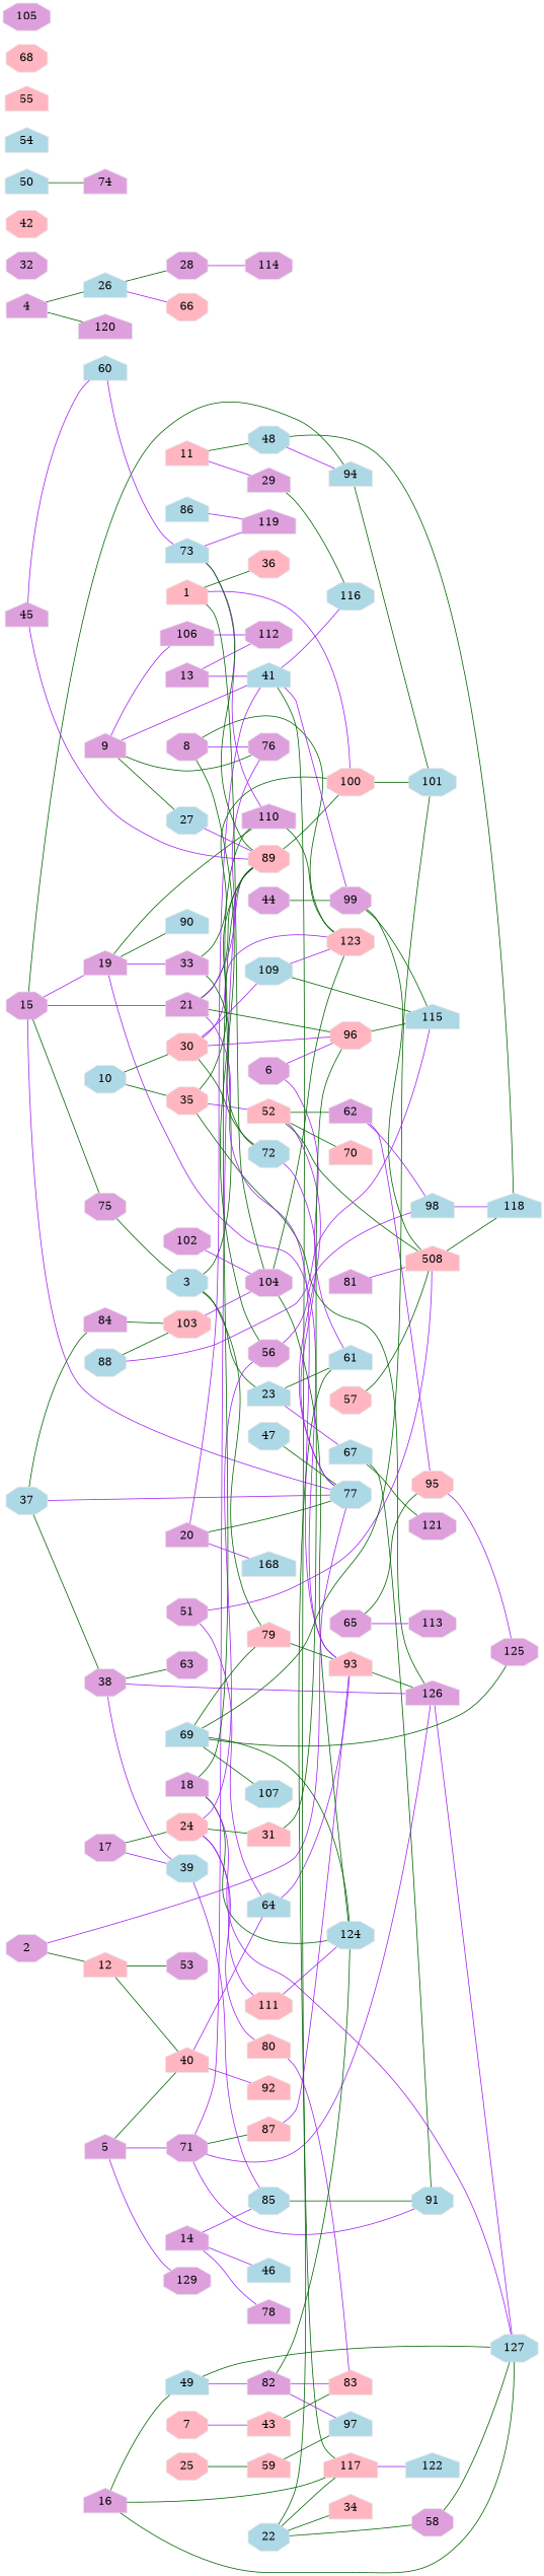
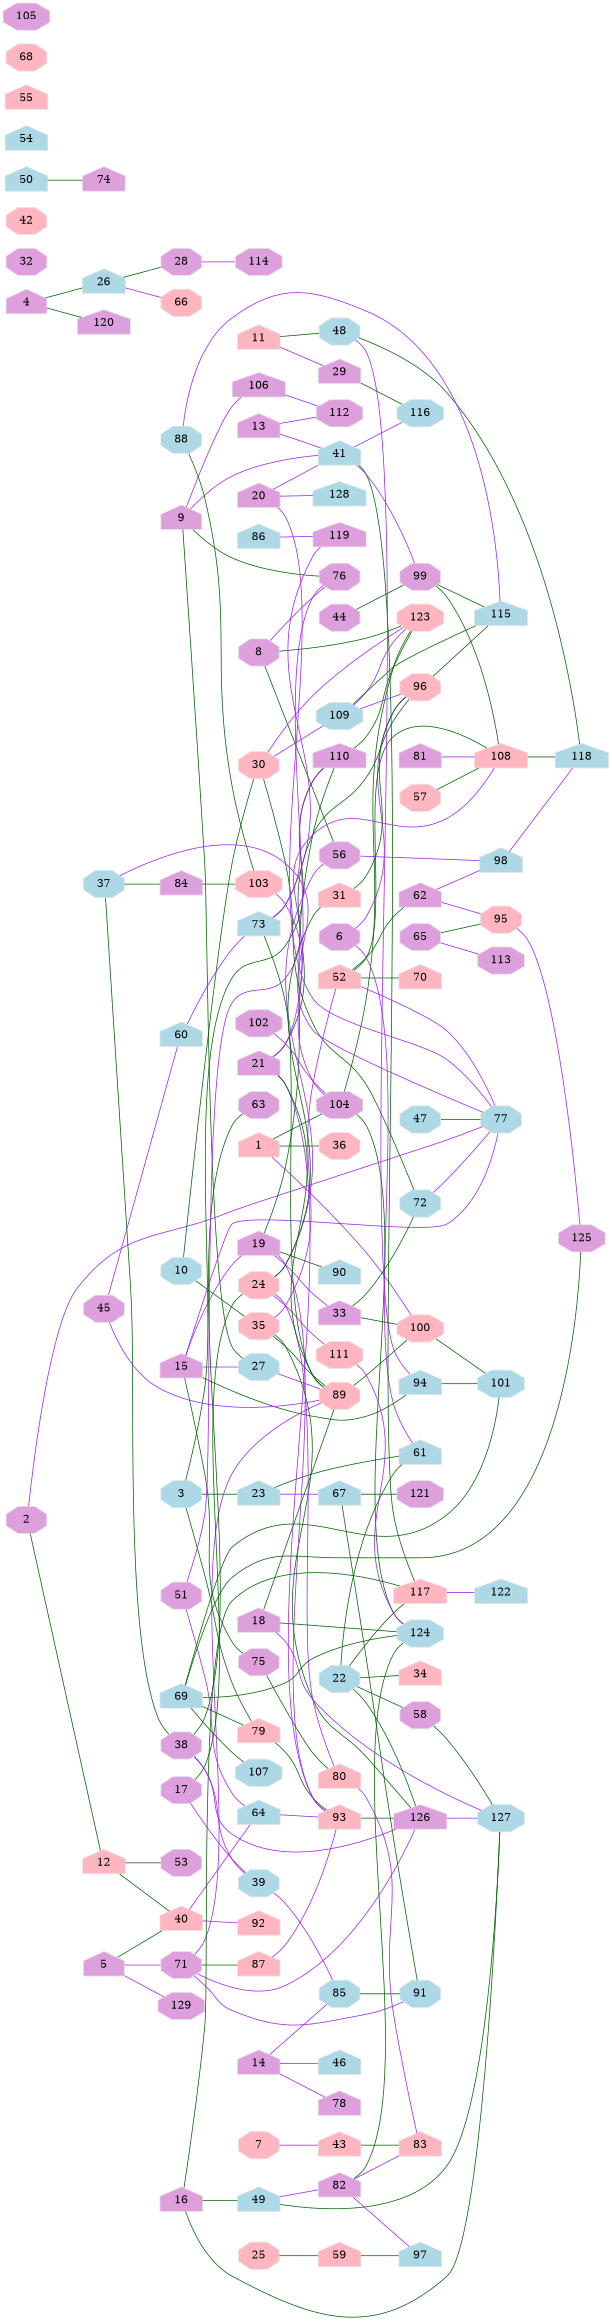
  graph {
    rankdir=LR
    node [color=gray90 fillcolor=plum shape=house style=filled]
    edge [color=darkgreen]
    1 [fillcolor=lightpink]
    36 [fillcolor=lightpink shape=octagon]
    100 [fillcolor=lightpink shape=octagon]
    104 [shape=octagon]
    101 [fillcolor=lightblue shape=octagon]
    123 [fillcolor=lightpink shape=octagon]
    124 [fillcolor=lightblue shape=octagon]
    2 [shape=octagon]
    12 [fillcolor=lightpink]
    77 [fillcolor=lightblue shape=octagon]
    40 [fillcolor=lightpink]
    53 [shape=octagon]
    3 [fillcolor=lightblue shape=octagon]
    23 [fillcolor=lightblue]
    79 [fillcolor=lightpink]
    110
    61 [fillcolor=lightblue]
    67 [fillcolor=lightblue]
    93 [fillcolor=lightpink]
    26 [fillcolor=lightblue]
    4
    120
    28 [shape=octagon]
    66 [fillcolor=lightpink shape=octagon]
    5
    71 [shape=octagon]
    129 [shape=octagon]
    64 [fillcolor=lightblue]
    92 [fillcolor=lightpink]
    89 [fillcolor=lightpink shape=octagon]
    126
    91 [fillcolor=lightblue shape=octagon]
    87 [fillcolor=lightpink]
    6 [shape=octagon]
    96 [fillcolor=lightpink shape=octagon]
    115 [fillcolor=lightblue]
    7 [fillcolor=lightpink shape=octagon]
    43 [fillcolor=lightpink]
    58 [shape=octagon]
    127 [fillcolor=lightblue shape=octagon]
    8 [shape=octagon]
    56 [shape=octagon]
    76 [shape=octagon]
    98 [fillcolor=lightblue]
    9
    27 [fillcolor=lightblue shape=octagon]
    41 [fillcolor=lightblue]
    106
    117 [fillcolor=lightpink]
    116 [fillcolor=lightblue shape=octagon]
    99 [shape=octagon]
    112 [shape=octagon]
    10 [fillcolor=lightblue shape=octagon]
    30 [fillcolor=lightpink shape=octagon]
    35 [fillcolor=lightpink shape=octagon]
    72 [fillcolor=lightblue shape=octagon]
    109 [fillcolor=lightblue shape=octagon]
    52 [fillcolor=lightpink]
    11 [fillcolor=lightpink]
    29
    48 [fillcolor=lightblue shape=octagon]
    94 [fillcolor=lightblue]
    118 [fillcolor=lightblue]
    13
    46 [fillcolor=lightblue]
    14
    78
    85 [fillcolor=lightblue shape=octagon]
-   15 [shape=octagon]
+   15
    19
    75 [shape=octagon]
    33
    90 [fillcolor=lightblue]
    80 [fillcolor=lightpink]
    49 [fillcolor=lightblue]
    16
    82
    122 [fillcolor=lightblue]
    17 [shape=octagon]
    24 [fillcolor=lightpink shape=octagon]
    39 [fillcolor=lightblue shape=octagon]
    31 [fillcolor=lightpink]
    111 [fillcolor=lightpink shape=octagon]
    18
    20
-   128 [fillcolor=lightblue label=168]
+   128 [fillcolor=lightblue]
    21
    22 [fillcolor=lightblue shape=octagon]
    34 [fillcolor=lightpink]
    121 [shape=octagon]
    83 [fillcolor=lightpink]
    25 [fillcolor=lightpink shape=octagon]
    59 [fillcolor=lightpink]
    97 [fillcolor=lightblue]
    114 [shape=octagon]
    32 [shape=octagon]
-   108 [fillcolor=lightpink label=508]
+   108 [fillcolor=lightpink]
    62
    70 [fillcolor=lightpink]
    37 [fillcolor=lightblue shape=octagon]
    38 [shape=octagon]
    84
    63 [shape=octagon]
    103 [fillcolor=lightpink shape=octagon]
    42 [fillcolor=lightpink shape=octagon]
    44 [shape=octagon]
-   45
+   45 [shape=octagon]
    60 [fillcolor=lightblue]
    73 [fillcolor=lightblue]
    47 [fillcolor=lightblue shape=octagon]
    50 [fillcolor=lightblue]
    74
    51 [shape=octagon]
    95 [fillcolor=lightpink shape=octagon]
    54 [fillcolor=lightblue]
    55 [fillcolor=lightpink]
    57 [fillcolor=lightpink shape=octagon]
    119
    125 [shape=octagon]
    65 [shape=octagon]
    113 [shape=octagon]
    68 [fillcolor=lightpink shape=octagon]
    69 [fillcolor=lightblue]
    107 [fillcolor=lightblue shape=octagon]
    81
    86 [fillcolor=lightblue]
    88 [fillcolor=lightblue shape=octagon]
    102 [shape=octagon]
    105 [shape=octagon]
    1 -- 36
    1 -- 100 [color=purple]
    1 -- 104
    100 -- 101
    104 -- 123
    104 -- 124
    2 -- 12
    2 -- 77 [color=purple]
    12 -- 40
    12 -- 53
    40 -- 64 [color=purple]
    40 -- 92 [color=purple]
    3 -- 23
    3 -- 79
    3 -- 110
    23 -- 61
    23 -- 67 [color=purple]
    79 -- 93
    110 -- 123
    67 -- 91
    67 -- 121
    93 -- 126
    26 -- 28
    26 -- 66 [color=purple]
    4 -- 26
    4 -- 120
    28 -- 114 [color=purple]
    5 -- 40
    5 -- 71 [color=purple]
    5 -- 129 [color=purple]
    71 -- 89 [color=purple]
    71 -- 126 [color=purple]
    71 -- 91 [color=purple]
    71 -- 87
    64 -- 93 [color=purple]
    89 -- 100
    126 -- 127 [color=purple]
    87 -- 93 [color=purple]
    6 -- 61 [color=purple]
    6 -- 96 [color=purple]
    96 -- 115
    7 -- 43 [color=purple]
    43 -- 83
    58 -- 127
    8 -- 123
    8 -- 56
    8 -- 76 [color=purple]
    56 -- 98 [color=purple]
    98 -- 118 [color=purple]
    9 -- 76
    9 -- 27
    9 -- 41 [color=purple]
    9 -- 106 [color=purple]
    27 -- 89 [color=purple]
    41 -- 117
    41 -- 116 [color=purple]
    41 -- 99 [color=purple]
    106 -- 112 [color=purple]
    117 -- 122 [color=purple]
    99 -- 115
    99 -- 108
    10 -- 30
    10 -- 35
    30 -- 123 [color=purple]
-   30 -- 96 [color=purple]
+   109 -- 96 [color=purple]
    30 -- 72
    30 -- 109 [color=purple]
    35 -- 89
    35 -- 126
    35 -- 52 [color=purple]
    72 -- 77 [color=purple]
    109 -- 123 [color=purple]
    109 -- 115
    52 -- 77 [color=purple]
    52 -- 108
    52 -- 62
    52 -- 70
    11 -- 29 [color=purple]
    11 -- 48
    29 -- 116
    48 -- 94 [color=purple]
    48 -- 118
    94 -- 101
    13 -- 41 [color=purple]
    13 -- 112 [color=purple]
    14 -- 46 [color=purple]
    14 -- 78 [color=purple]
    14 -- 85 [color=purple]
    85 -- 91
    15 -- 77 [color=purple]
-   15 -- 21 [color=purple]
+   15 -- 27 [color=purple]
    15 -- 94
    15 -- 19 [color=purple]
    15 -- 75
    19 -- 110
    19 -- 93 [color=purple]
    19 -- 33 [color=purple]
    19 -- 90
-   75 -- 3
+   75 -- 80
    33 -- 100
    33 -- 72
    80 -- 83 [color=purple]
    49 -- 127
    49 -- 82 [color=purple]
    16 -- 127
    16 -- 117
    16 -- 49
    82 -- 124
    82 -- 83 [color=purple]
    82 -- 97 [color=purple]
    17 -- 24
    17 -- 39 [color=purple]
    24 -- 56 [color=purple]
    24 -- 80 [color=purple]
    24 -- 31
    24 -- 111 [color=purple]
    39 -- 85 [color=purple]
    31 -- 96
    111 -- 124 [color=purple]
    18 -- 124
    18 -- 89
    18 -- 127 [color=purple]
-   20 -- 77
+   20 -- 77 [color=purple]
    20 -- 41 [color=purple]
    20 -- 128 [color=purple]
    21 -- 93 [color=purple]
    21 -- 89
    21 -- 96
    21 -- 76 [color=purple]
    22 -- 61
+   22 -- 126
    22 -- 58
    22 -- 117
    22 -- 34
    25 -- 59
    59 -- 97
    108 -- 118
    62 -- 98 [color=purple]
    62 -- 95 [color=purple]
    37 -- 77 [color=purple]
    37 -- 38
    37 -- 84
    38 -- 126 [color=purple]
    38 -- 39 [color=purple]
    38 -- 63
    84 -- 103
    103 -- 104 [color=purple]
    44 -- 99
    45 -- 89 [color=purple]
    45 -- 60 [color=purple]
    60 -- 73 [color=purple]
    73 -- 110 [color=purple]
    73 -- 89
    73 -- 119 [color=purple]
    47 -- 77
    50 -- 74
    51 -- 64 [color=purple]
    51 -- 108 [color=purple]
    95 -- 125 [color=purple]
    57 -- 108
    65 -- 95
    65 -- 113 [color=purple]
    69 -- 101
    69 -- 124
    69 -- 79
    69 -- 125
    69 -- 107
    81 -- 108 [color=purple]
    86 -- 119 [color=purple]
    88 -- 115 [color=purple]
    88 -- 103
    102 -- 104 [color=purple]
  }
